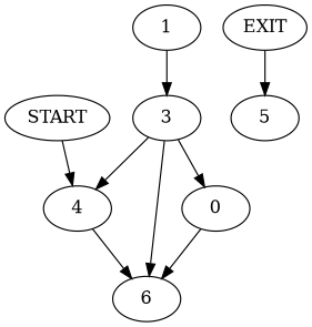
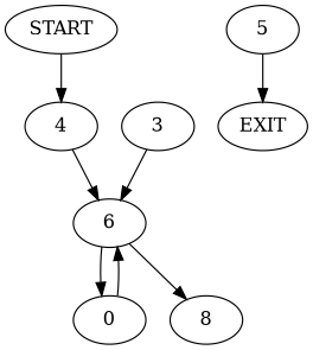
  digraph {
    n1 [label=START]
    4
-   1
    3
    n5 [label=EXIT]
    6
    5
    n8 [label=0]
+   8
    n1 -> 4
    4 -> 6
-   1 -> 3
-   3 -> 4
    3 -> 6
-   3 -> n8
-   n5 -> 5
+   6 -> n8
+   6 -> 8
+   5 -> n5
    n8 -> 6
  }
